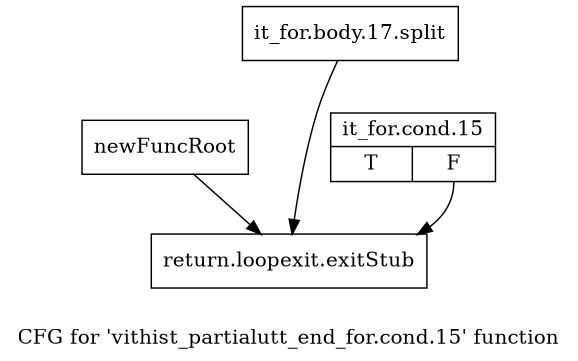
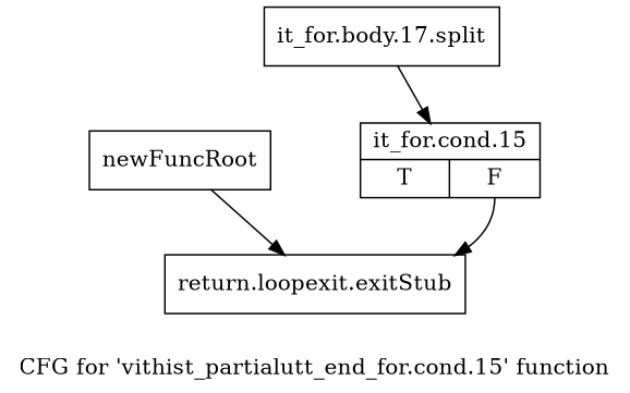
  digraph {
    label="CFG for 'vithist_partialutt_end_for.cond.15' function"
    node [shape=record]
    n1 [label="{newFuncRoot}"]
    n2 [label="{return.loopexit.exitStub}"]
    n3 [label="{it_for.cond.15|{<s0>T|<s1>F}}"]
    n4 [label="{it_for.body.17.split}"]
    n1 -> n2
    n3 -> n2 [tailport=s1]
-   n4 -> n2
+   n4 -> n3
  }
